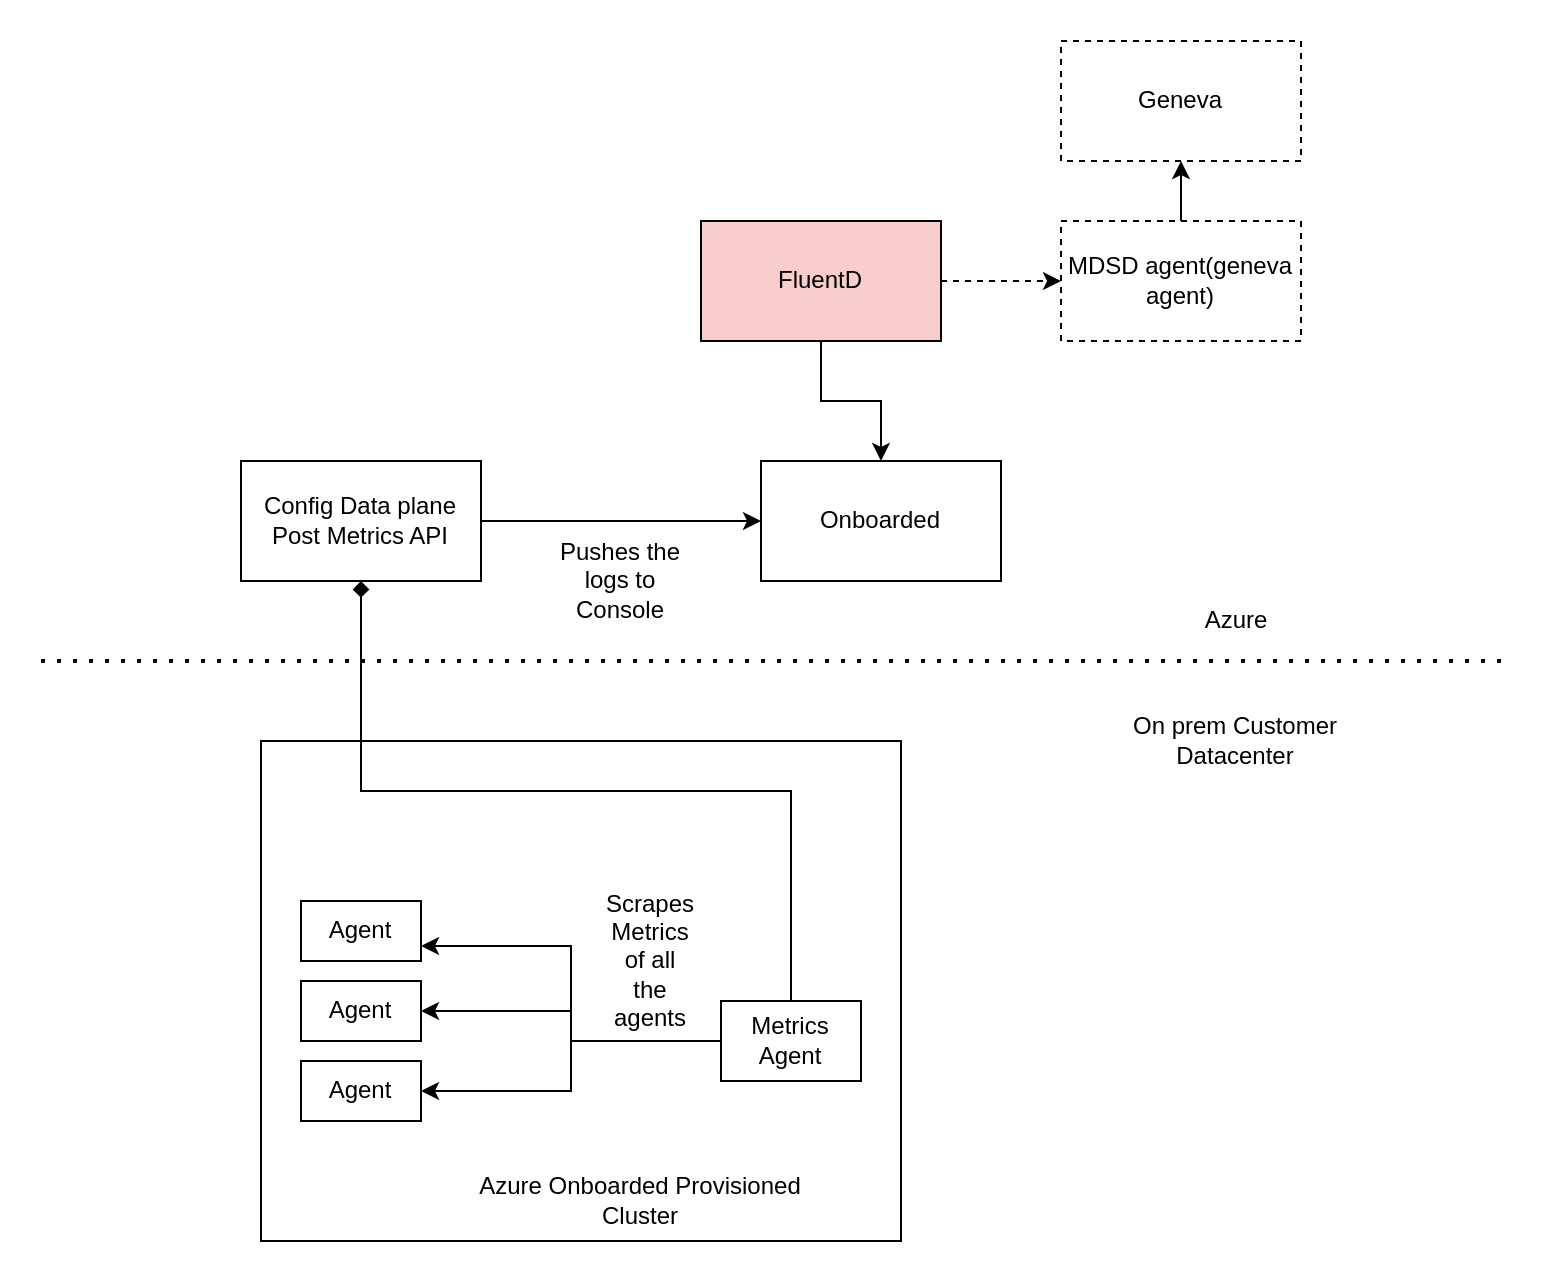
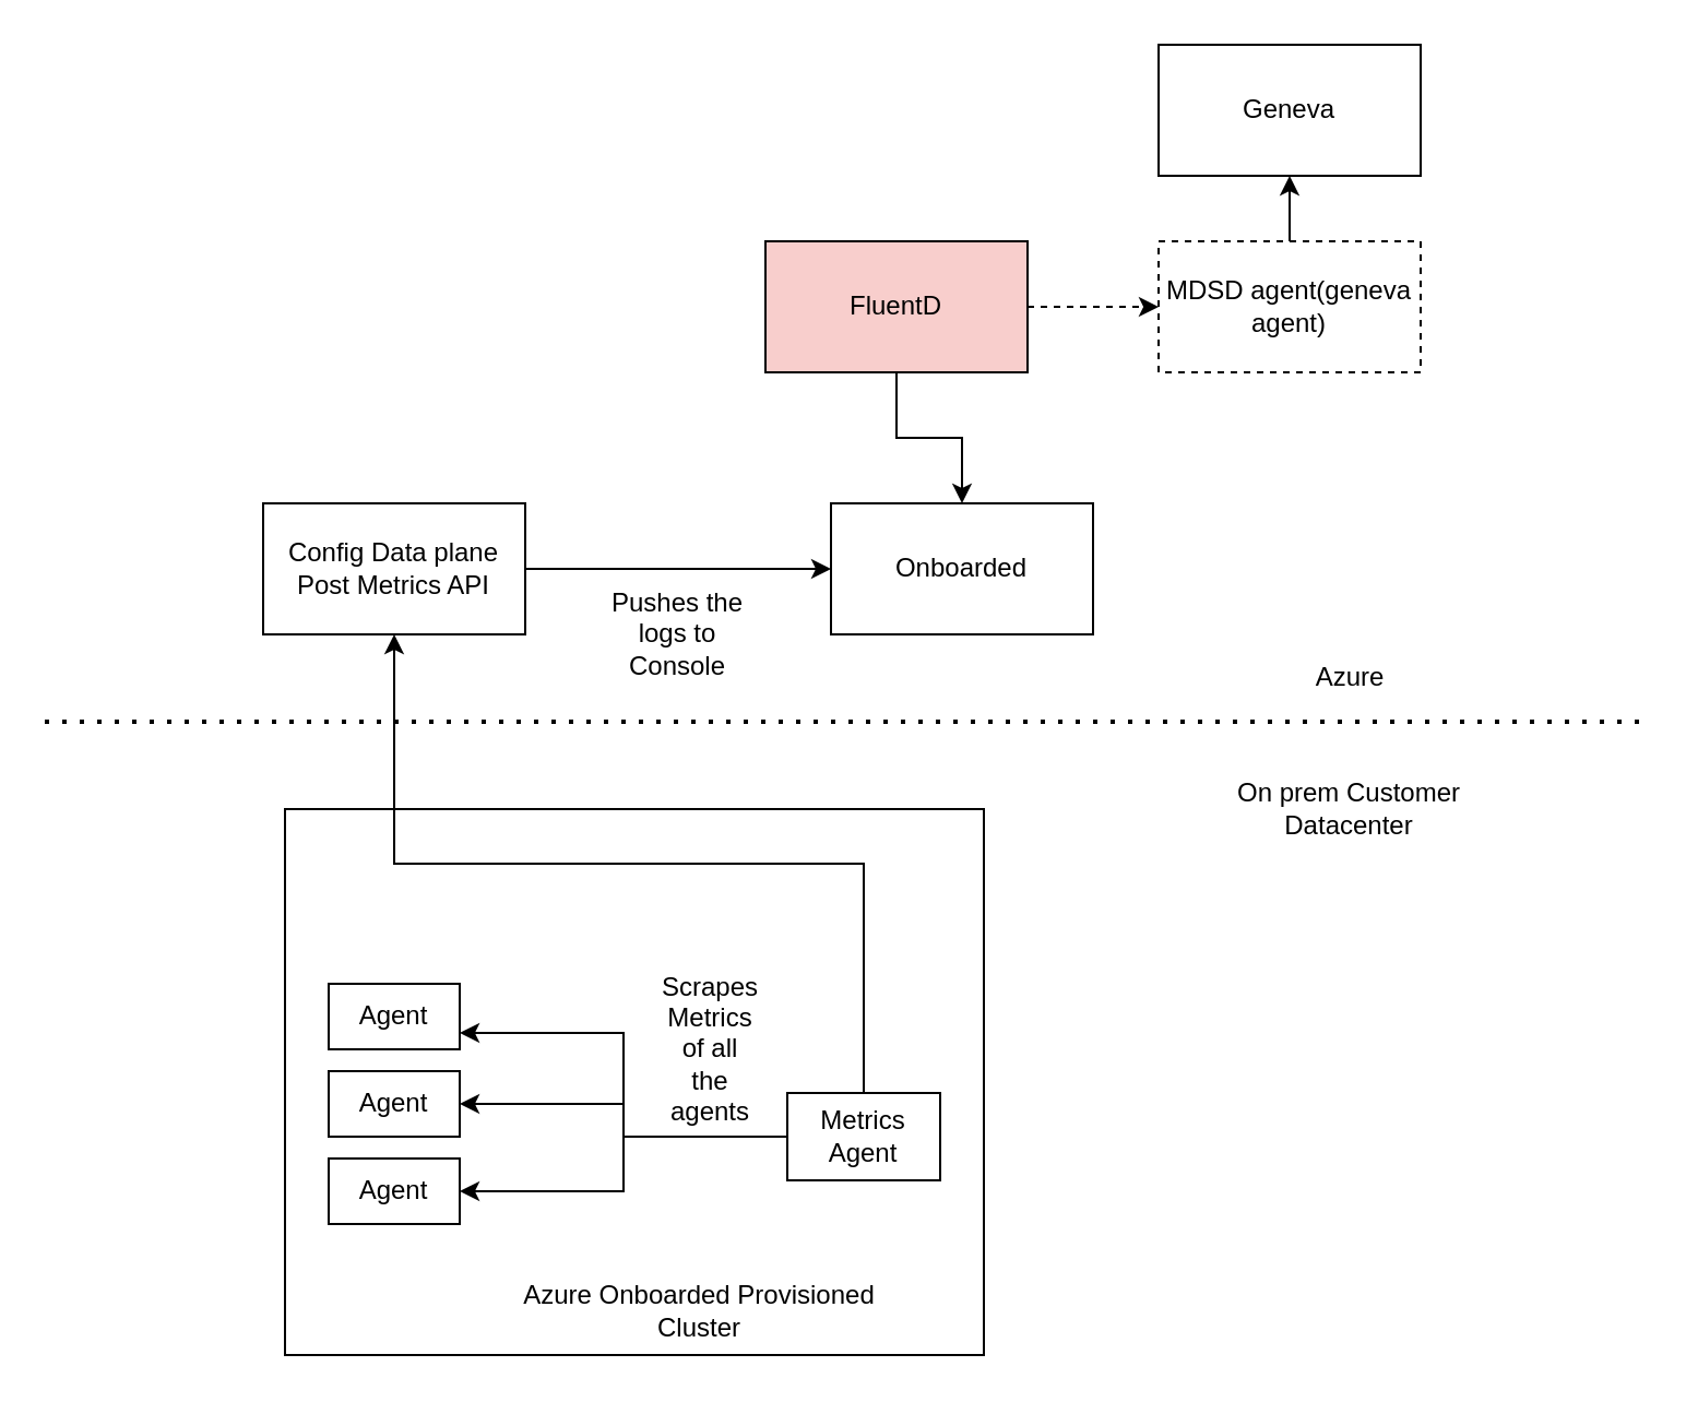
  <mxCell id="0" />
  <mxCell id="1" parent="0" />
  <mxCell id="2" value="" style="rounded=0;whiteSpace=wrap;html=1;" vertex="1" parent="1"><mxGeometry x="130" y="370" width="320" height="250" as="geometry" /></mxCell>
- <mxCell id="3" style="edgeStyle=orthogonalEdgeStyle;rounded=0;orthogonalLoop=1;jettySize=auto;html=1;exitX=0.5;exitY=0;exitDx=0;exitDy=0;endArrow=diamond;" edge="1" parent="1" source="7" target="12"><mxGeometry relative="1" as="geometry" /></mxCell>
+ <mxCell id="3" style="edgeStyle=orthogonalEdgeStyle;rounded=0;orthogonalLoop=1;jettySize=auto;html=1;exitX=0.5;exitY=0;exitDx=0;exitDy=0;" edge="1" parent="1" source="7" target="12"><mxGeometry relative="1" as="geometry" /></mxCell>
  <mxCell id="4" value="" style="edgeStyle=orthogonalEdgeStyle;rounded=0;orthogonalLoop=1;jettySize=auto;html=1;" edge="1" parent="1" source="7" target="24"><mxGeometry relative="1" as="geometry" /></mxCell>
  <mxCell id="5" style="edgeStyle=orthogonalEdgeStyle;rounded=0;orthogonalLoop=1;jettySize=auto;html=1;exitX=0;exitY=0.5;exitDx=0;exitDy=0;" edge="1" parent="1" source="7" target="23"><mxGeometry relative="1" as="geometry" /></mxCell>
  <mxCell id="6" style="edgeStyle=orthogonalEdgeStyle;rounded=0;orthogonalLoop=1;jettySize=auto;html=1;exitX=0;exitY=0.5;exitDx=0;exitDy=0;entryX=1;entryY=0.75;entryDx=0;entryDy=0;" edge="1" parent="1" source="7" target="8"><mxGeometry relative="1" as="geometry" /></mxCell>
  <mxCell id="7" value="Metrics Agent" style="rounded=0;whiteSpace=wrap;html=1;" vertex="1" parent="1"><mxGeometry x="360" y="500" width="70" height="40" as="geometry" /></mxCell>
  <mxCell id="8" value="Agent" style="rounded=0;whiteSpace=wrap;html=1;" vertex="1" parent="1"><mxGeometry x="150" y="450" width="60" height="30" as="geometry" /></mxCell>
  <mxCell id="9" value="Azure Onboarded Provisioned Cluster" style="text;html=1;strokeColor=none;fillColor=none;align=center;verticalAlign=middle;whiteSpace=wrap;rounded=0;" vertex="1" parent="1"><mxGeometry x="220" y="590" width="200" height="20" as="geometry" /></mxCell>
  <mxCell id="10" value="" style="endArrow=none;dashed=1;html=1;dashPattern=1 3;strokeWidth=2;" edge="1" parent="1"><mxGeometry width="50" height="50" relative="1" as="geometry"><mxPoint x="20" y="330" as="sourcePoint" /><mxPoint x="750" y="330" as="targetPoint" /><Array as="points"><mxPoint x="300" y="330" /></Array></mxGeometry></mxCell>
  <mxCell id="11" style="edgeStyle=orthogonalEdgeStyle;rounded=0;orthogonalLoop=1;jettySize=auto;html=1;exitX=1;exitY=0.5;exitDx=0;exitDy=0;" edge="1" parent="1" source="12" target="16"><mxGeometry relative="1" as="geometry" /></mxCell>
  <mxCell id="12" value="Config Data plane Post Metrics API" style="rounded=0;whiteSpace=wrap;html=1;" vertex="1" parent="1"><mxGeometry x="120" y="230" width="120" height="60" as="geometry" /></mxCell>
  <mxCell id="13" value="" style="edgeStyle=orthogonalEdgeStyle;rounded=0;orthogonalLoop=1;jettySize=auto;html=1;dashed=1;" edge="1" parent="1" source="15" target="18"><mxGeometry relative="1" as="geometry" /></mxCell>
  <mxCell id="14" value="" style="edgeStyle=orthogonalEdgeStyle;rounded=0;orthogonalLoop=1;jettySize=auto;html=1;" edge="1" parent="1" source="15" target="16"><mxGeometry relative="1" as="geometry" /></mxCell>
  <mxCell id="15" value="FluentD" style="rounded=0;whiteSpace=wrap;html=1;fillColor=#f8cecc;" vertex="1" parent="1"><mxGeometry x="350" y="110" width="120" height="60" as="geometry" /></mxCell>
  <mxCell id="16" value="Onboarded" style="rounded=0;whiteSpace=wrap;html=1;" vertex="1" parent="1"><mxGeometry x="380" y="230" width="120" height="60" as="geometry" /></mxCell>
  <mxCell id="17" value="" style="edgeStyle=orthogonalEdgeStyle;rounded=0;orthogonalLoop=1;jettySize=auto;html=1;" edge="1" parent="1" source="18" target="20"><mxGeometry relative="1" as="geometry" /></mxCell>
  <mxCell id="18" value="MDSD agent(geneva agent)" style="rounded=0;whiteSpace=wrap;html=1;dashed=1;" vertex="1" parent="1"><mxGeometry x="530" y="110" width="120" height="60" as="geometry" /></mxCell>
  <mxCell id="19" value="Pushes the logs to Console" style="text;html=1;strokeColor=none;fillColor=none;align=center;verticalAlign=middle;whiteSpace=wrap;rounded=0;" vertex="1" parent="1"><mxGeometry x="275" y="280" width="70" height="20" as="geometry" /></mxCell>
- <mxCell id="20" value="Geneva" style="rounded=0;whiteSpace=wrap;html=1;dashed=1;" vertex="1" parent="1"><mxGeometry x="530" y="20" width="120" height="60" as="geometry" /></mxCell>
+ <mxCell id="20" value="Geneva" style="rounded=0;whiteSpace=wrap;html=1;" vertex="1" parent="1"><mxGeometry x="530" y="20" width="120" height="60" as="geometry" /></mxCell>
  <mxCell id="21" value="Azure" style="text;html=1;strokeColor=none;fillColor=none;align=center;verticalAlign=middle;whiteSpace=wrap;rounded=0;" vertex="1" parent="1"><mxGeometry x="582.5" y="300" width="70" height="20" as="geometry" /></mxCell>
  <mxCell id="22" value="On prem Customer Datacenter" style="text;html=1;strokeColor=none;fillColor=none;align=center;verticalAlign=middle;whiteSpace=wrap;rounded=0;" vertex="1" parent="1"><mxGeometry x="565" y="360" width="105" height="20" as="geometry" /></mxCell>
  <mxCell id="23" value="Agent" style="rounded=0;whiteSpace=wrap;html=1;" vertex="1" parent="1"><mxGeometry x="150" y="490" width="60" height="30" as="geometry" /></mxCell>
  <mxCell id="24" value="Agent" style="rounded=0;whiteSpace=wrap;html=1;" vertex="1" parent="1"><mxGeometry x="150" y="530" width="60" height="30" as="geometry" /></mxCell>
  <mxCell id="25" value="Scrapes Metrics of all the agents" style="text;html=1;strokeColor=none;fillColor=none;align=center;verticalAlign=middle;whiteSpace=wrap;rounded=0;" vertex="1" parent="1"><mxGeometry x="305" y="470" width="40" height="20" as="geometry" /></mxCell>
  <mxCell id="26" style="edgeStyle=orthogonalEdgeStyle;rounded=0;orthogonalLoop=1;jettySize=auto;html=1;exitX=0.5;exitY=1;exitDx=0;exitDy=0;" edge="1" parent="1" source="25" target="25"><mxGeometry relative="1" as="geometry" /></mxCell>
